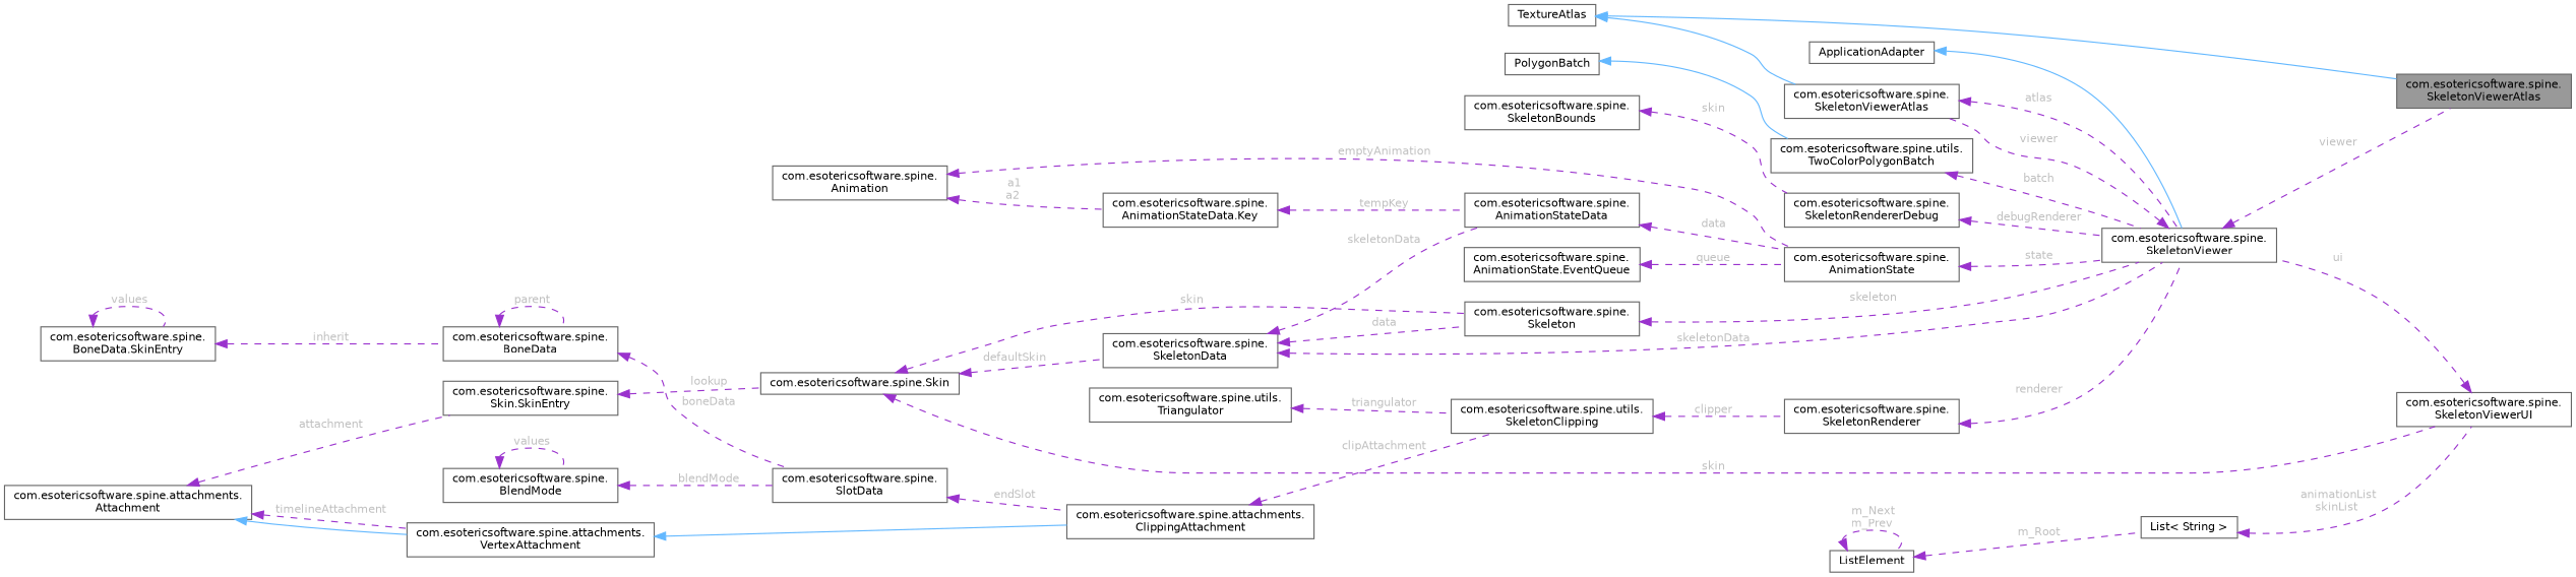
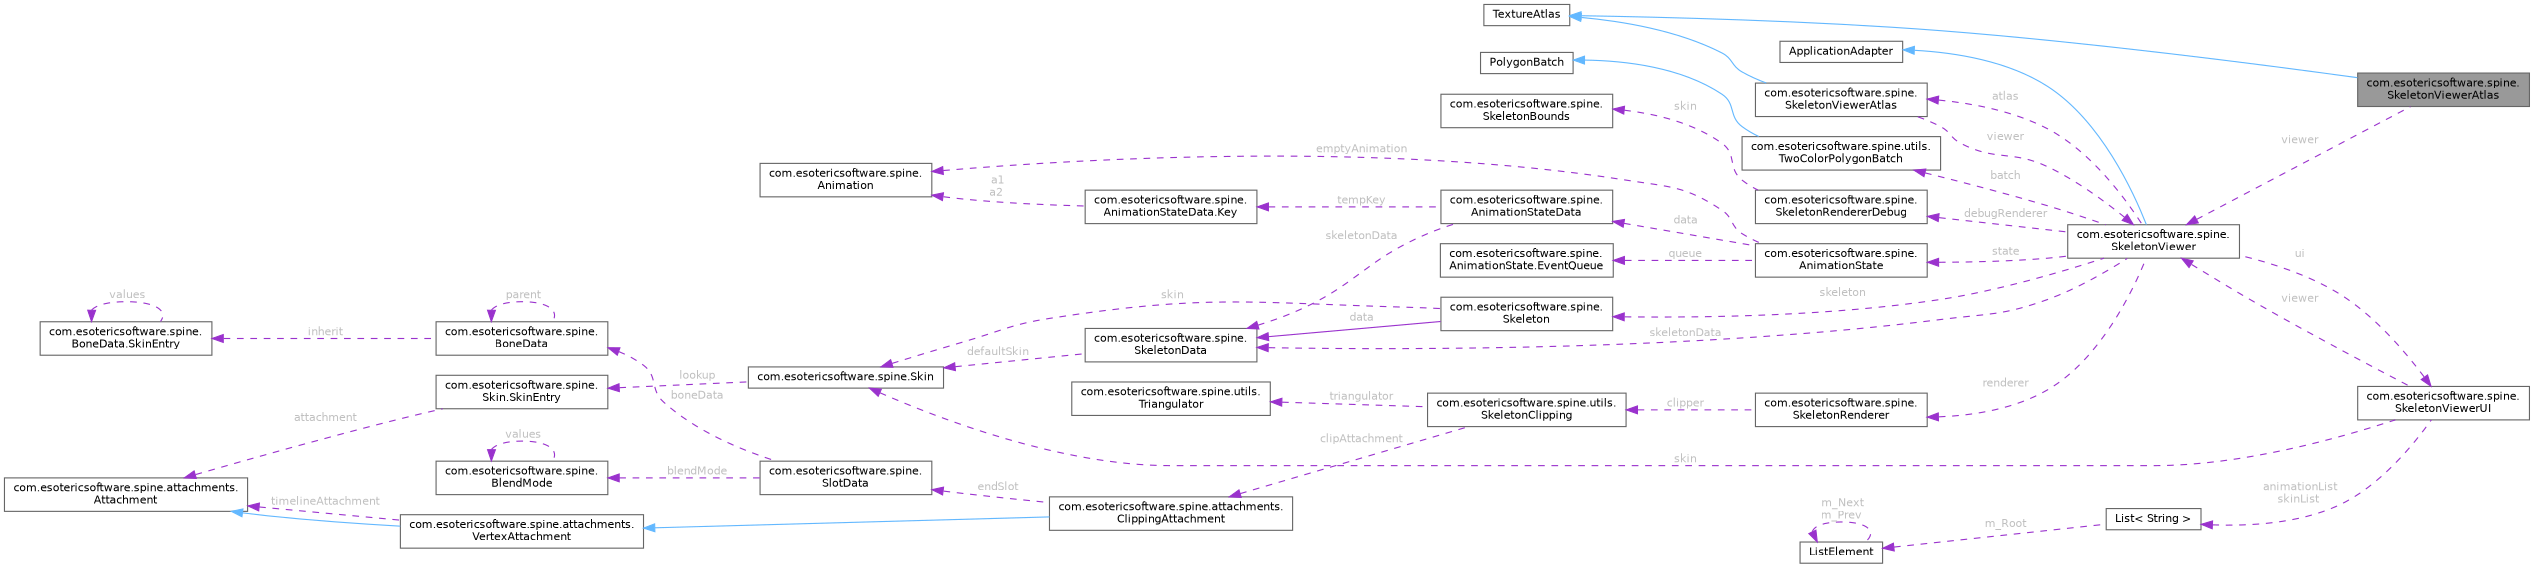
  digraph {
    rankdir=LR
    node [color=gray40 fillcolor=white fontname=Helvetica fontsize=10 shape=box style=filled]
    edge [color=darkorchid3 dir=back fontname=Helvetica fontsize=10 labelfontname=Helvetica labelfontsize=10 style=dashed fontcolor=grey]
    n1 [fillcolor=grey60 fontcolor=black height=0.2 label="com.esotericsoftware.spine.\lSkeletonViewerAtlas" width=0.4]
    n2 [height=0.2 label=TextureAtlas width=0.4]
    n3 [height=0.2 label="com.esotericsoftware.spine.\lSkeletonViewerAtlas" width=0.4]
    n4 [height=0.2 label="com.esotericsoftware.spine.\lSkeletonViewer" width=0.4]
    n5 [height=0.2 label="com.esotericsoftware.spine.\lSkeletonViewerUI" width=0.4]
    n6 [height=0.2 label=ApplicationAdapter width=0.4]
    n7 [height=0.2 label="com.esotericsoftware.spine.utils.\lTwoColorPolygonBatch" width=0.4]
    n8 [height=0.2 label=PolygonBatch width=0.4]
    n9 [height=0.2 label="com.esotericsoftware.spine.\lSkeletonRenderer" width=0.4]
    n10 [height=0.2 label="com.esotericsoftware.spine.utils.\lSkeletonClipping" width=0.4]
    n11 [height=0.2 label="com.esotericsoftware.spine.utils.\lTriangulator" width=0.4]
    n12 [height=0.2 label="com.esotericsoftware.spine.attachments.\lClippingAttachment" width=0.4]
    n13 [height=0.2 label="com.esotericsoftware.spine.attachments.\lVertexAttachment" width=0.4]
    n14 [height=0.2 label="com.esotericsoftware.spine.attachments.\lAttachment" width=0.4]
    n15 [height=0.2 label="com.esotericsoftware.spine.\lSkin.SkinEntry" width=0.4]
    n16 [height=0.2 label="com.esotericsoftware.spine.Skin" width=0.4]
    n17 [height=0.2 label="com.esotericsoftware.spine.\lSlotData" width=0.4]
    n18 [height=0.2 label="com.esotericsoftware.spine.\lBoneData" width=0.4]
    n19 [height=0.2 label="com.esotericsoftware.spine.\lBoneData.SkinEntry" width=0.4]
    n20 [height=0.2 label="com.esotericsoftware.spine.\lBlendMode" width=0.4]
    n21 [height=0.2 label="com.esotericsoftware.spine.\lSkeletonRendererDebug" width=0.4]
    n22 [height=0.2 label="com.esotericsoftware.spine.\lSkeletonBounds" width=0.4]
    n23 [height=0.2 label="com.esotericsoftware.spine.\lSkeletonData" width=0.4]
    n24 [height=0.2 label="com.esotericsoftware.spine.\lSkeleton" width=0.4]
    n25 [height=0.2 label="com.esotericsoftware.spine.\lAnimationStateData" width=0.4]
    n26 [height=0.2 label="List\< String \>" width=0.4]
    n27 [height=0.2 label=ListElement width=0.4]
    n28 [height=0.2 label="com.esotericsoftware.spine.\lAnimationState" width=0.4]
    n29 [height=0.2 label="com.esotericsoftware.spine.\lAnimation" width=0.4]
    n30 [height=0.2 label="com.esotericsoftware.spine.\lAnimationStateData.Key" width=0.4]
    n31 [height=0.2 label="com.esotericsoftware.spine.\lAnimationState.EventQueue" width=0.4]
    n2 -> n1 [color=steelblue1 style=solid fontcolor=""]
    n2 -> n3 [color=steelblue1 style=solid fontcolor=""]
    n3 -> n4 [label=" atlas"]
    n4 -> n1 [label=" viewer"]
    n4 -> n3 [label=" viewer"]
+   n4 -> n5 [label=" viewer"]
    n5 -> n4 [label=" ui"]
    n6 -> n4 [color=steelblue1 style=solid fontcolor=""]
    n7 -> n4 [label=" batch"]
    n8 -> n7 [color=steelblue1 style=solid fontcolor=""]
    n9 -> n4 [label=" renderer"]
    n10 -> n9 [label=" clipper"]
    n11 -> n10 [label=" triangulator"]
    n12 -> n10 [label=" clipAttachment"]
    n13 -> n12 [color=steelblue1 style=solid fontcolor=""]
    n14 -> n13 [color=steelblue1 style=solid fontcolor=""]
    n14 -> n13 [label=" timelineAttachment"]
    n14 -> n15 [label=" attachment"]
    n15 -> n16 [label=" lookup"]
    n16 -> n5 [label=" skin"]
    n16 -> n23 [label=" defaultSkin"]
    n16 -> n24 [label=" skin"]
    n17 -> n12 [label=" endSlot"]
    n18 -> n17 [label=" boneData"]
    n18 -> n18 [label=" parent"]
    n19 -> n18 [label=" inherit"]
    n19 -> n19 [label=" values"]
    n20 -> n17 [label=" blendMode"]
    n20 -> n20 [label=" values"]
    n21 -> n4 [label=" debugRenderer"]
    n22 -> n21 [label=" skin"]
    n23 -> n4 [label=" skeletonData"]
-   n23 -> n24 [label=" data"]
+   n23 -> n24 [label=" data" style=solid]
    n23 -> n25 [label=" skeletonData"]
    n24 -> n4 [label=" skeleton"]
    n25 -> n28 [label=" data"]
    n26 -> n5 [label=" animationList\nskinList"]
    n27 -> n26 [label=" m_Root"]
    n27 -> n27 [label=" m_Next\nm_Prev"]
    n28 -> n4 [label=" state"]
    n29 -> n28 [label=" emptyAnimation"]
    n29 -> n30 [label=" a1\na2"]
    n30 -> n25 [label=" tempKey"]
    n31 -> n28 [label=" queue"]
  }
